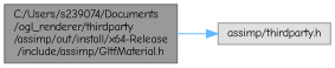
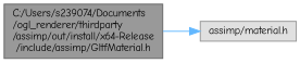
  digraph {
    rankdir=LR
    fontname="Comic Neue"
    node [fontname="Comic Neue" fontsize=10 shape=box style=filled]
    n1 [color=gray40 fillcolor=grey60 fontcolor=black height=0.2 label="C:/Users/s239074/Documents\l/ogl_renderer/thirdparty\l/assimp/out/install/x64-Release\l/include/assimp/GltfMaterial.h" width=0.4]
-   n2 [color=grey60 fillcolor="#E0E0E0" height=0.2 label="assimp/thirdparty.h" width=0.4]
+   n2 [color=grey60 fillcolor="#E0E0E0" height=0.2 label="assimp/material.h" width=0.4]
    n1 -> n2 [color=steelblue1 fontname="Comic Neue" fontsize=10 labelfontname=Helvetica labelfontsize=10 style=solid]
  }
